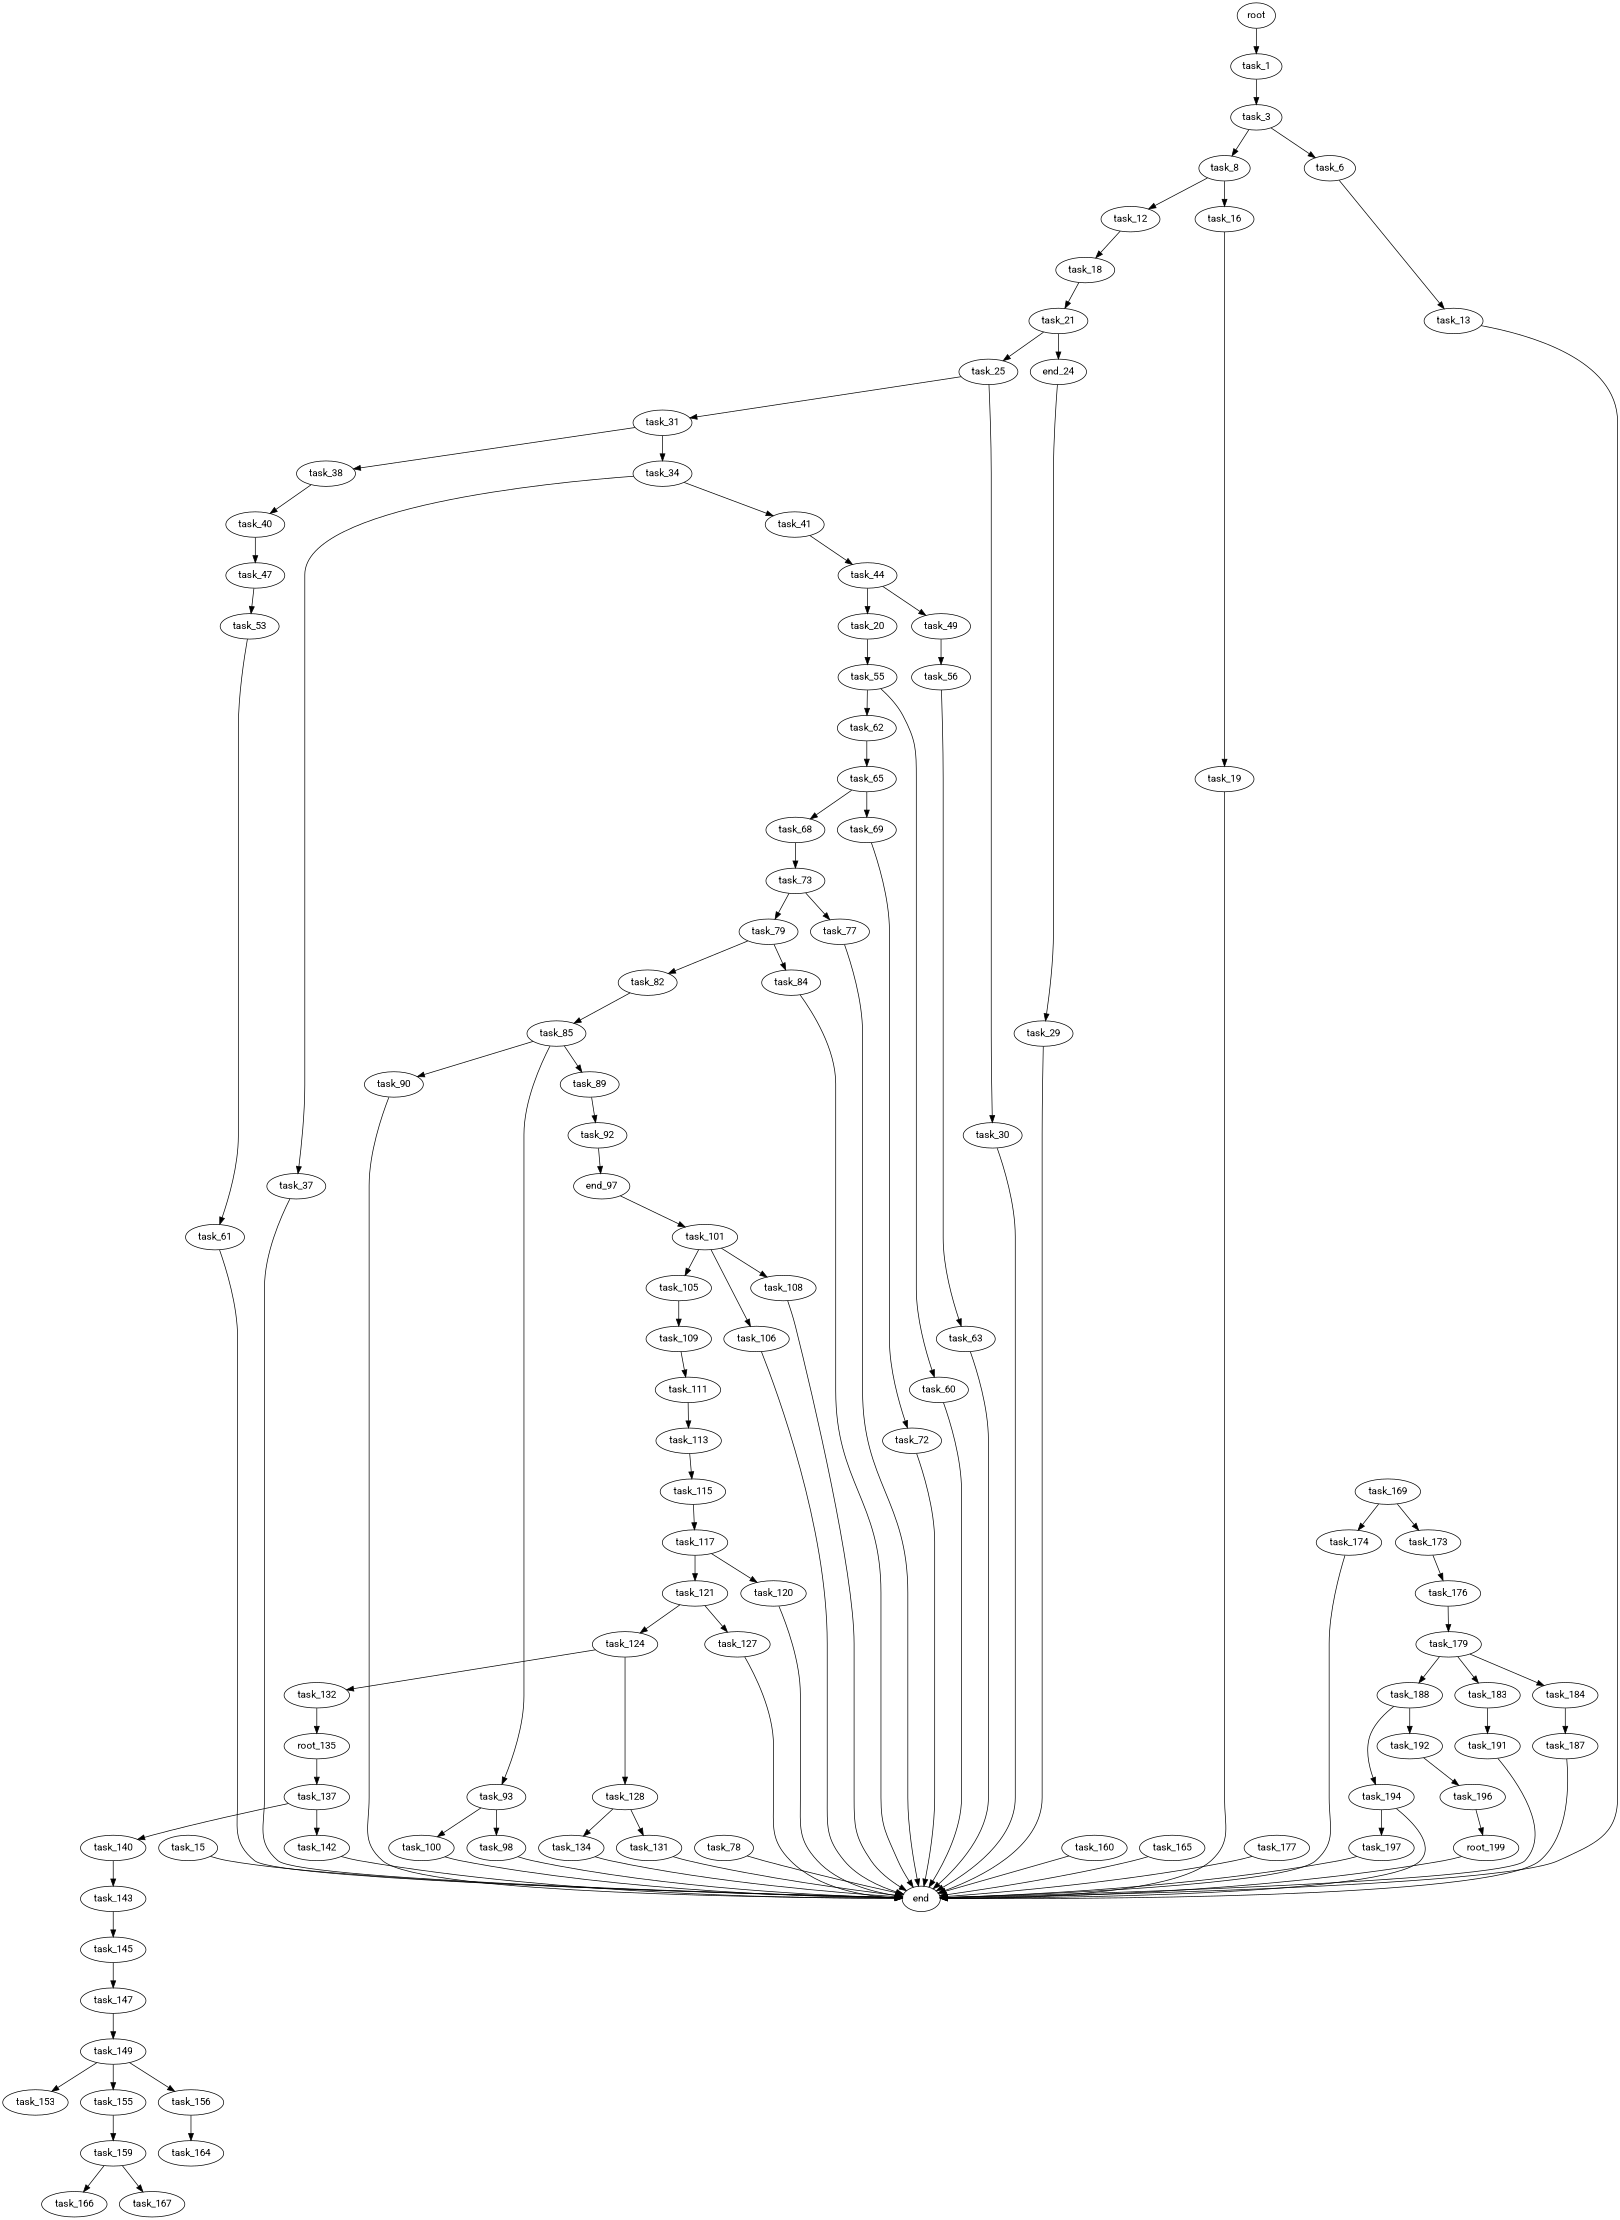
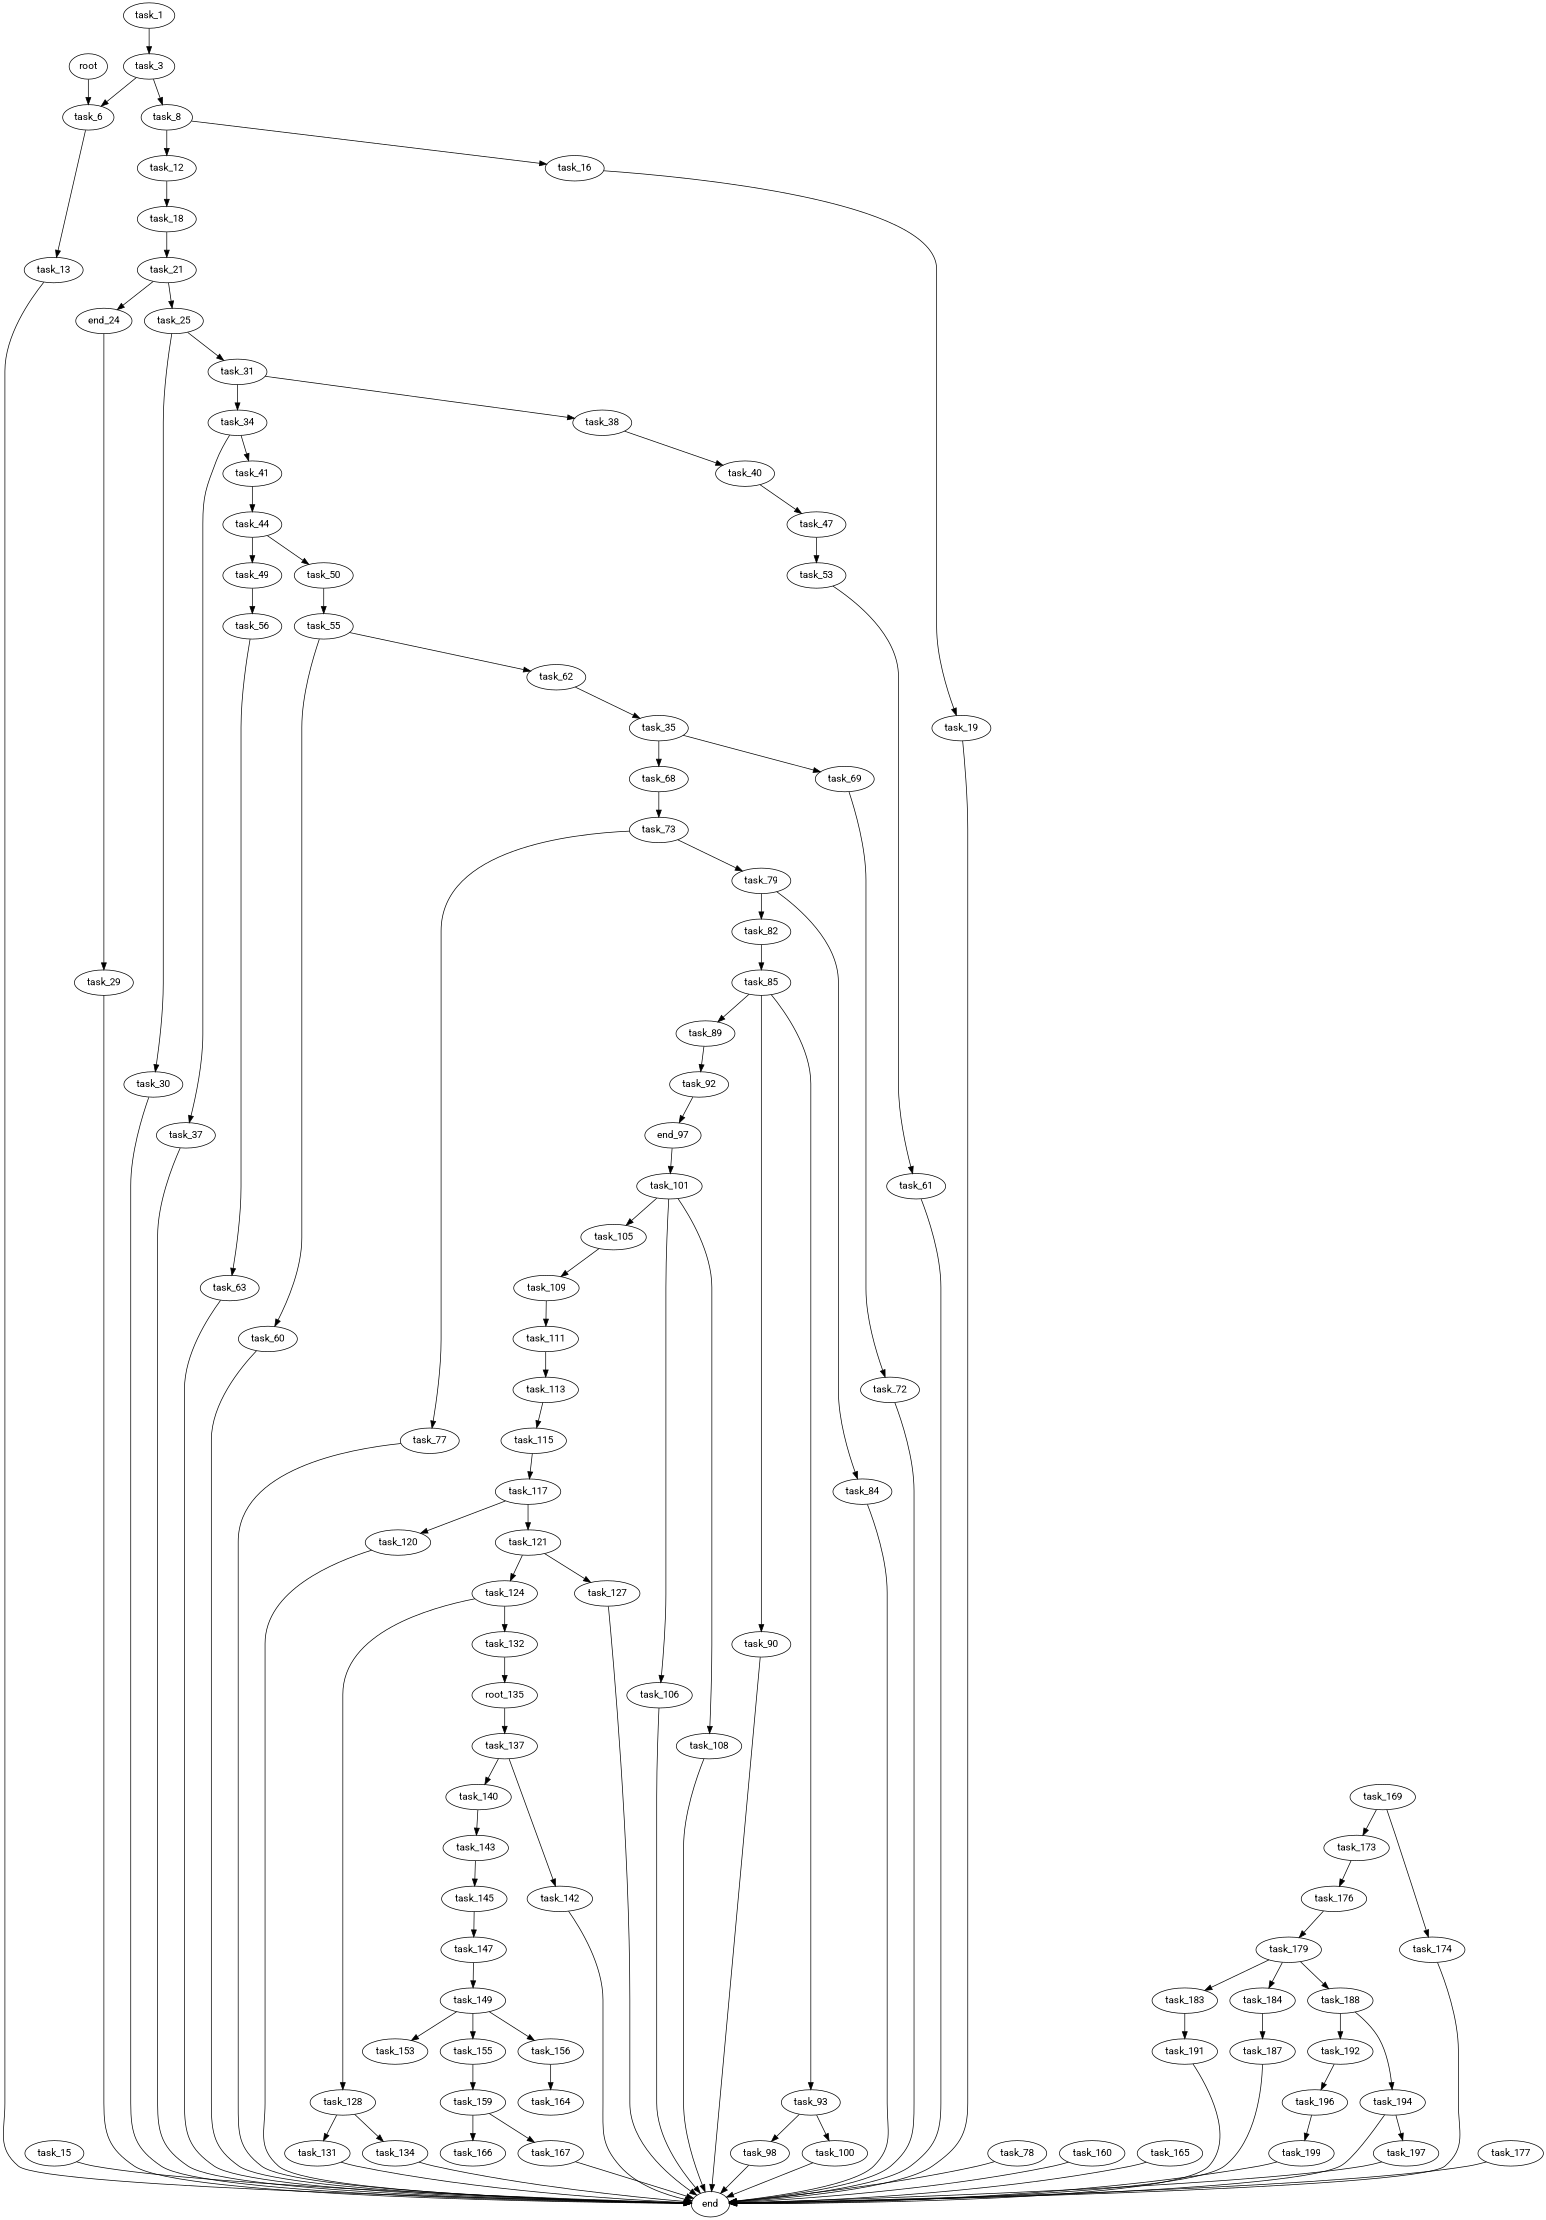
  digraph {
    fontname=Roboto
    node [fontname=Roboto]
    edge [fontname=Roboto]
    root
    task_1
    task_3
    task_6
    task_8
    task_13
    task_12
    task_16
    end
    task_18
    task_15
    task_19
    task_21
    n14 [label=end_24]
    task_25
    task_29
    task_30
    task_31
    task_34
    task_38
    task_37
    task_41
    task_40
    task_44
    task_47
    task_49
-   task_50 [label=task_20]
+   task_50
    task_53
    task_61
    task_56
    task_55
    task_63
    task_60
    task_62
-   task_65
+   task_65 [label=task_35]
    task_68
    task_69
    task_73
    task_72
    task_77
    task_79
    task_78
    task_82
    task_84
    task_85
    task_89
    task_90
    task_93
    task_92
    task_98
    task_100
    n52 [label=end_97]
    task_101
    task_105
    task_106
    task_108
    task_109
    task_111
    task_113
    task_115
    task_117
    task_120
    task_121
    task_124
    task_127
    task_128
    task_132
    task_131
    task_134
    n70 [label=root_135]
    task_137
    task_140
    task_142
    task_143
    task_145
    task_147
    task_149
    task_153
    task_155
    task_156
    task_159
    task_164
    task_160
    task_166
    task_167
    task_165
    task_169
    task_173
    task_174
    task_176
    task_177
    task_179
    task_183
    task_184
    task_188
    task_191
    task_187
    task_192
    task_194
    task_196
    task_197
-   task_199 [label=root_199]
-   root -> task_1
+   task_199
+   root -> task_6
    task_1 -> task_3
    task_3 -> task_6
    task_3 -> task_8
    task_6 -> task_13
    task_8 -> task_12
    task_8 -> task_16
    task_13 -> end
    task_12 -> task_18
    task_16 -> task_19
    task_18 -> task_21
    task_15 -> end
    task_19 -> end
    task_21 -> n14
    task_21 -> task_25
    n14 -> task_29
    task_25 -> task_30
    task_25 -> task_31
    task_29 -> end
    task_30 -> end
    task_31 -> task_34
    task_31 -> task_38
    task_34 -> task_37
    task_34 -> task_41
    task_38 -> task_40
    task_37 -> end
    task_41 -> task_44
    task_40 -> task_47
    task_44 -> task_49
    task_44 -> task_50
    task_47 -> task_53
    task_49 -> task_56
    task_50 -> task_55
    task_53 -> task_61
    task_61 -> end
    task_56 -> task_63
    task_55 -> task_60
    task_55 -> task_62
    task_63 -> end
    task_60 -> end
    task_62 -> task_65
    task_65 -> task_68
    task_65 -> task_69
    task_68 -> task_73
    task_69 -> task_72
    task_73 -> task_77
    task_73 -> task_79
    task_72 -> end
    task_77 -> end
    task_79 -> task_82
    task_79 -> task_84
    task_78 -> end
    task_82 -> task_85
    task_84 -> end
    task_85 -> task_89
    task_85 -> task_90
    task_85 -> task_93
    task_89 -> task_92
    task_90 -> end
    task_93 -> task_98
    task_93 -> task_100
    task_92 -> n52
    task_98 -> end
    task_100 -> end
    n52 -> task_101
    task_101 -> task_105
    task_101 -> task_106
    task_101 -> task_108
    task_105 -> task_109
    task_106 -> end
    task_108 -> end
    task_109 -> task_111
    task_111 -> task_113
    task_113 -> task_115
    task_115 -> task_117
    task_117 -> task_120
    task_117 -> task_121
    task_120 -> end
    task_121 -> task_124
    task_121 -> task_127
    task_124 -> task_128
    task_124 -> task_132
    task_127 -> end
    task_128 -> task_131
    task_128 -> task_134
    task_132 -> n70
    task_131 -> end
    task_134 -> end
    n70 -> task_137
    task_137 -> task_140
    task_137 -> task_142
    task_140 -> task_143
    task_142 -> end
    task_143 -> task_145
    task_145 -> task_147
    task_147 -> task_149
    task_149 -> task_153
    task_149 -> task_155
    task_149 -> task_156
    task_155 -> task_159
    task_156 -> task_164
    task_159 -> task_166
    task_159 -> task_167
    task_160 -> end
+   task_167 -> end
    task_165 -> end
    task_169 -> task_173
    task_169 -> task_174
    task_173 -> task_176
    task_174 -> end
    task_176 -> task_179
    task_177 -> end
    task_179 -> task_183
    task_179 -> task_184
    task_179 -> task_188
    task_183 -> task_191
    task_184 -> task_187
    task_188 -> task_192
    task_188 -> task_194
    task_191 -> end
    task_187 -> end
    task_192 -> task_196
    task_194 -> end
    task_194 -> task_197
    task_196 -> task_199
    task_197 -> end
    task_199 -> end
  }
